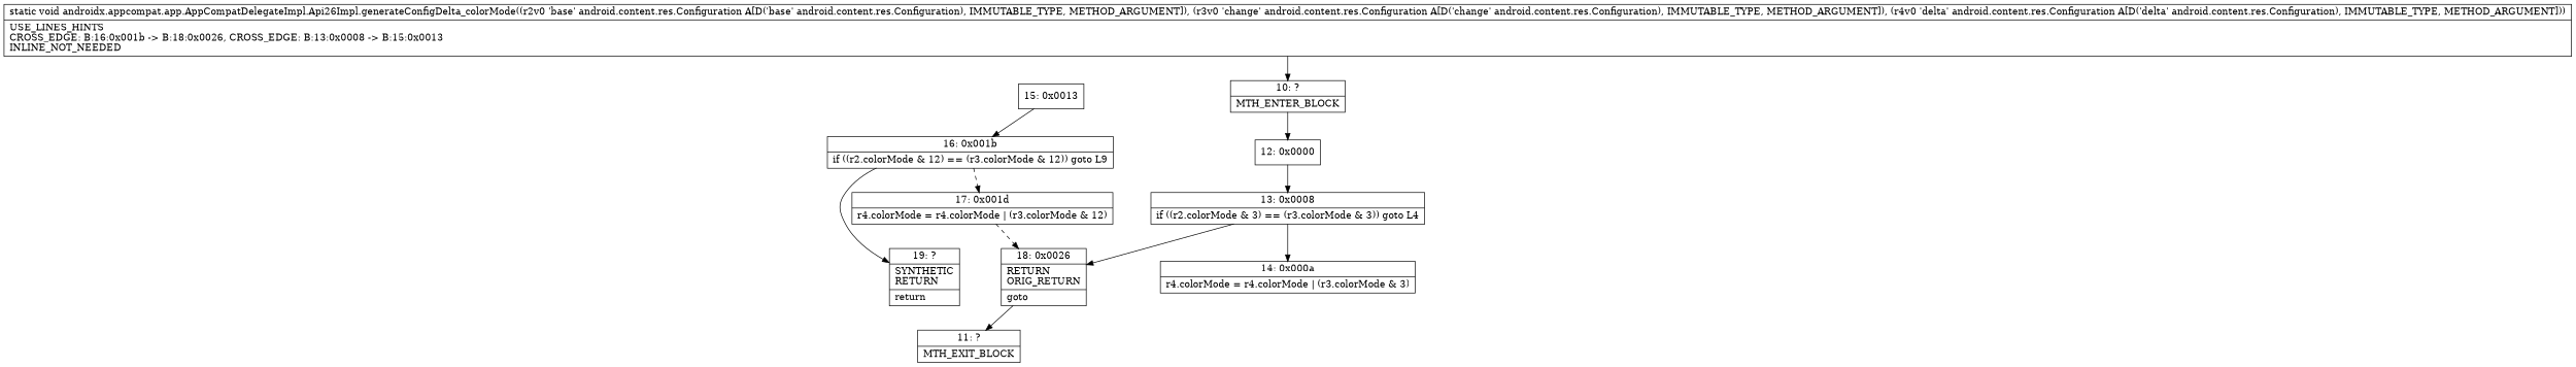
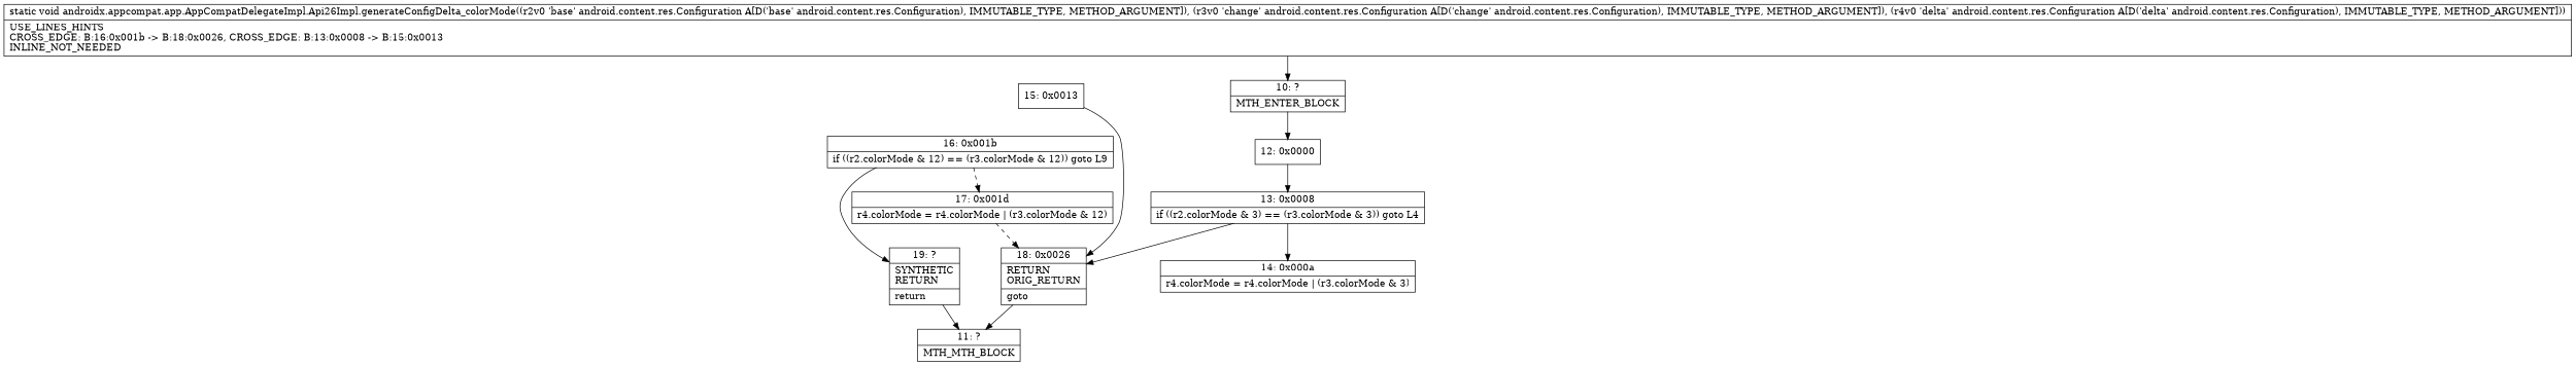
  digraph {
    node [shape=record]
    n1 [label="{10\:\ ?|MTH_ENTER_BLOCK\l}"]
    n2 [label="{12\:\ 0x0000}"]
    n3 [label="{13\:\ 0x0008|if ((r2.colorMode & 3) == (r3.colorMode & 3)) goto L4\l}"]
    n4 [label="{14\:\ 0x000a|r4.colorMode = r4.colorMode \| (r3.colorMode & 3)\l}"]
    n5 [label="{18\:\ 0x0026|RETURN\lORIG_RETURN\l|goto\l}"]
    n6 [label="{15\:\ 0x0013}"]
    n7 [label="{16\:\ 0x001b|if ((r2.colorMode & 12) == (r3.colorMode & 12)) goto L9\l}"]
    n8 [label="{17\:\ 0x001d|r4.colorMode = r4.colorMode \| (r3.colorMode & 12)\l}"]
    n9 [label="{19\:\ ?|SYNTHETIC\lRETURN\l|return\l}"]
-   n10 [label="{11\:\ ?|MTH_EXIT_BLOCK\l}"]
+   n10 [label="{11\:\ ?|MTH_MTH_BLOCK\l}"]
    n11 [label="{static void androidx.appcompat.app.AppCompatDelegateImpl.Api26Impl.generateConfigDelta_colorMode((r2v0 'base' android.content.res.Configuration A[D('base' android.content.res.Configuration), IMMUTABLE_TYPE, METHOD_ARGUMENT]), (r3v0 'change' android.content.res.Configuration A[D('change' android.content.res.Configuration), IMMUTABLE_TYPE, METHOD_ARGUMENT]), (r4v0 'delta' android.content.res.Configuration A[D('delta' android.content.res.Configuration), IMMUTABLE_TYPE, METHOD_ARGUMENT]))  | USE_LINES_HINTS\lCROSS_EDGE: B:16:0x001b \-\> B:18:0x0026, CROSS_EDGE: B:13:0x0008 \-\> B:15:0x0013\lINLINE_NOT_NEEDED\l}"]
    n1 -> n2
    n2 -> n3
    n3 -> n4 [style=solid]
    n3 -> n5
    n5 -> n10
-   n6 -> n7
+   n6 -> n5
    n7 -> n8 [style=dashed]
    n7 -> n9
    n8 -> n5 [style=dashed]
+   n9 -> n10
    n11 -> n1
  }
